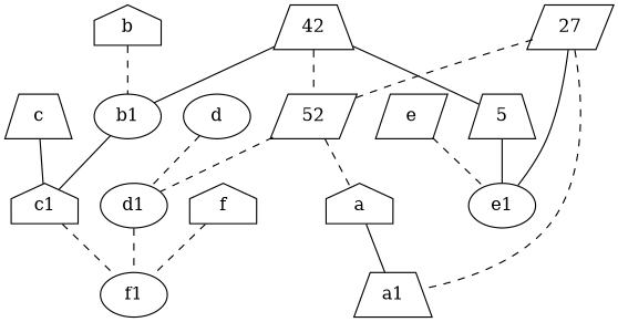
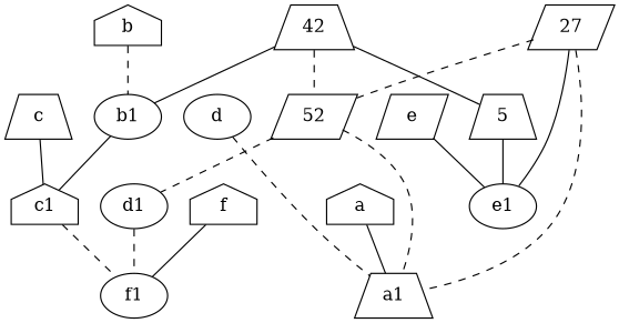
  graph {
    node [labelfontsize=50 shape=ellipse]
    edge [style=solid]
    c [shape=trapezium]
    c1 [shape=house]
    f1
    a [shape=house]
    a1 [shape=trapezium]
    5 [shape=trapezium]
    e1
    b [shape=house]
    b1
    d
    d1
    52 [shape=parallelogram]
    42 [shape=trapezium]
    e [shape=parallelogram]
    27 [shape=parallelogram]
    f [shape=house]
    c -- c1
    c1 -- f1 [style=dashed]
    a -- a1
    5 -- e1
    b -- b1 [style=dashed]
    b1 -- c1
-   d -- d1 [style=dashed]
+   d -- a1 [style=dashed]
    d1 -- f1 [style=dashed]
-   52 -- a [style=dashed]
+   52 -- a1 [style=dashed]
    52 -- d1 [style=dashed]
    42 -- 5
    42 -- b1
    42 -- 52 [style=dashed]
-   e -- e1 [style=dashed]
+   e -- e1
    27 -- a1 [style=dashed]
    27 -- e1
    27 -- 52 [style=dashed]
-   f -- f1 [style=dashed]
+   f -- f1
  }
